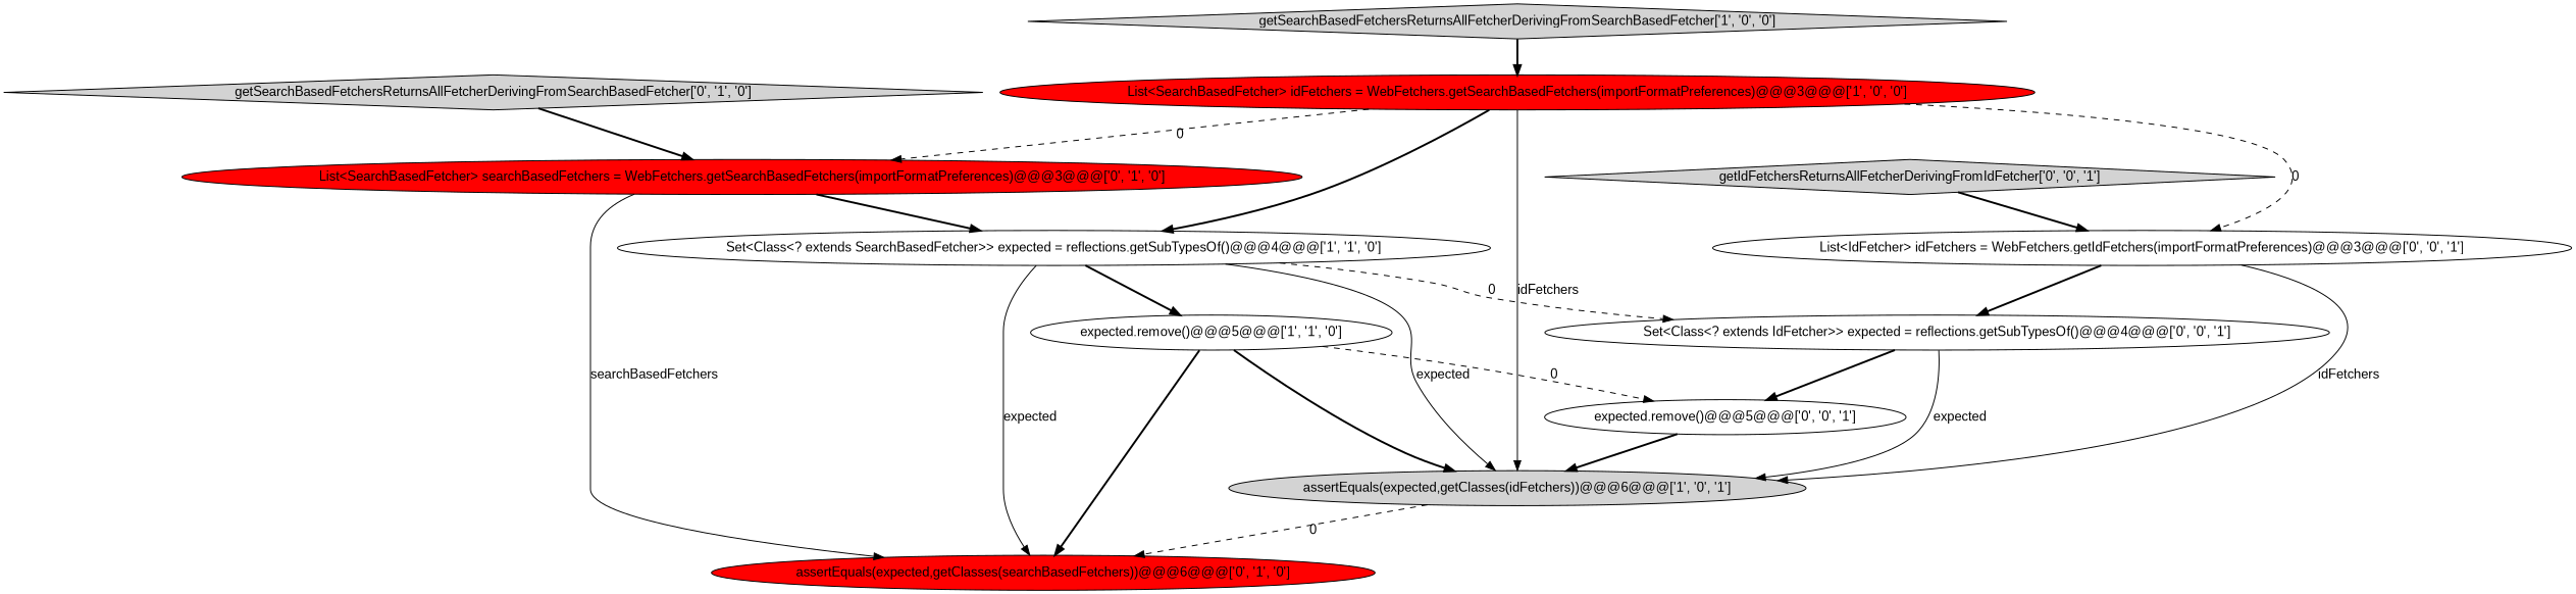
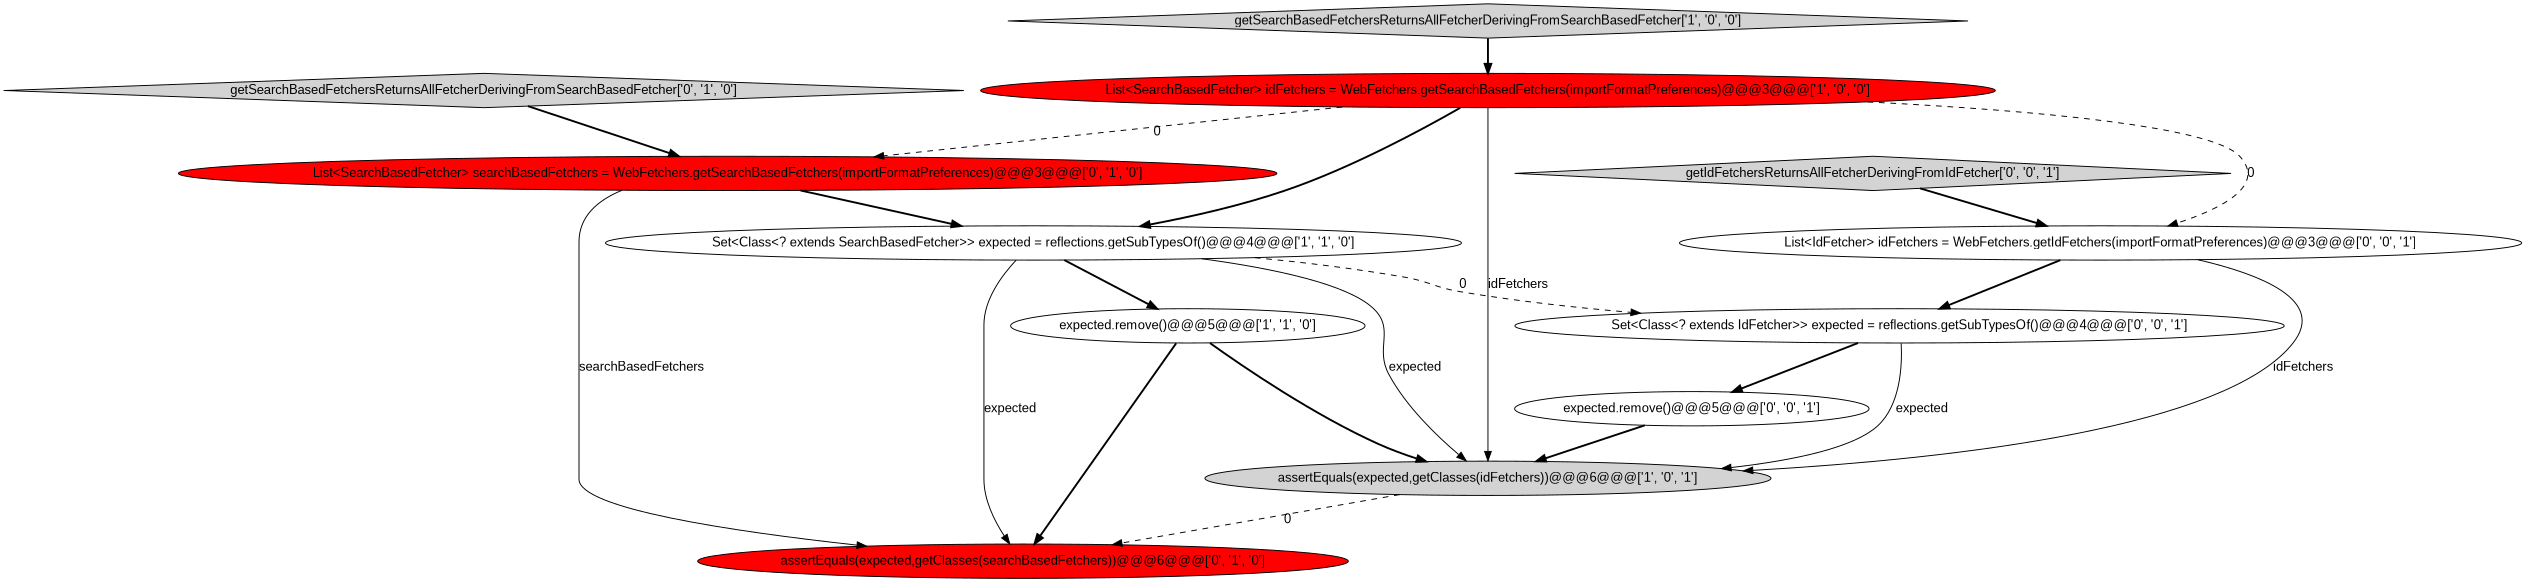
  digraph {
    fontname="Liberation Sans"
    node [fillcolor=white shape=ellipse style=filled fontname="Liberation Sans"]
    edge [style=bold fontname="Liberation Sans"]
    n1 [label="List<IdFetcher> idFetchers = WebFetchers.getIdFetchers(importFormatPreferences)@@@3@@@['0', '0', '1']"]
    n2 [label="Set<Class<? extends IdFetcher>> expected = reflections.getSubTypesOf()@@@4@@@['0', '0', '1']"]
    n3 [fillcolor=lightgray label="assertEquals(expected,getClasses(idFetchers))@@@6@@@['1', '0', '1']"]
    n4 [fillcolor=lightgray label="getSearchBasedFetchersReturnsAllFetcherDerivingFromSearchBasedFetcher['0', '1', '0']" shape=diamond]
    n5 [fillcolor=red label="List<SearchBasedFetcher> searchBasedFetchers = WebFetchers.getSearchBasedFetchers(importFormatPreferences)@@@3@@@['0', '1', '0']"]
    n6 [label="expected.remove()@@@5@@@['1', '1', '0']"]
    n7 [label="expected.remove()@@@5@@@['0', '0', '1']"]
    n8 [fillcolor=red label="assertEquals(expected,getClasses(searchBasedFetchers))@@@6@@@['0', '1', '0']"]
    n9 [fillcolor=lightgray label="getSearchBasedFetchersReturnsAllFetcherDerivingFromSearchBasedFetcher['1', '0', '0']" shape=diamond]
    n10 [fillcolor=red label="List<SearchBasedFetcher> idFetchers = WebFetchers.getSearchBasedFetchers(importFormatPreferences)@@@3@@@['1', '0', '0']"]
    n11 [label="Set<Class<? extends SearchBasedFetcher>> expected = reflections.getSubTypesOf()@@@4@@@['1', '1', '0']"]
    n12 [fillcolor=lightgray label="getIdFetchersReturnsAllFetcherDerivingFromIdFetcher['0', '0', '1']" shape=diamond]
    n1 -> n2
    n1 -> n3 [label=idFetchers style=solid]
    n2 -> n3 [label=expected style=solid]
    n2 -> n7
    n3 -> n8 [label=0 style=dashed]
    n4 -> n5
    n5 -> n8 [label=searchBasedFetchers style=solid]
    n5 -> n11
    n6 -> n3
-   n6 -> n7 [label=0 style=dashed]
    n6 -> n8
    n7 -> n3
    n9 -> n10
    n10 -> n1 [label=0 style=dashed]
    n10 -> n3 [label=idFetchers style=solid]
    n10 -> n5 [label=0 style=dashed]
    n10 -> n11
    n11 -> n2 [label=0 style=dashed]
    n11 -> n3 [label=expected style=solid]
    n11 -> n6
    n11 -> n8 [label=expected style=solid]
    n12 -> n1
  }
